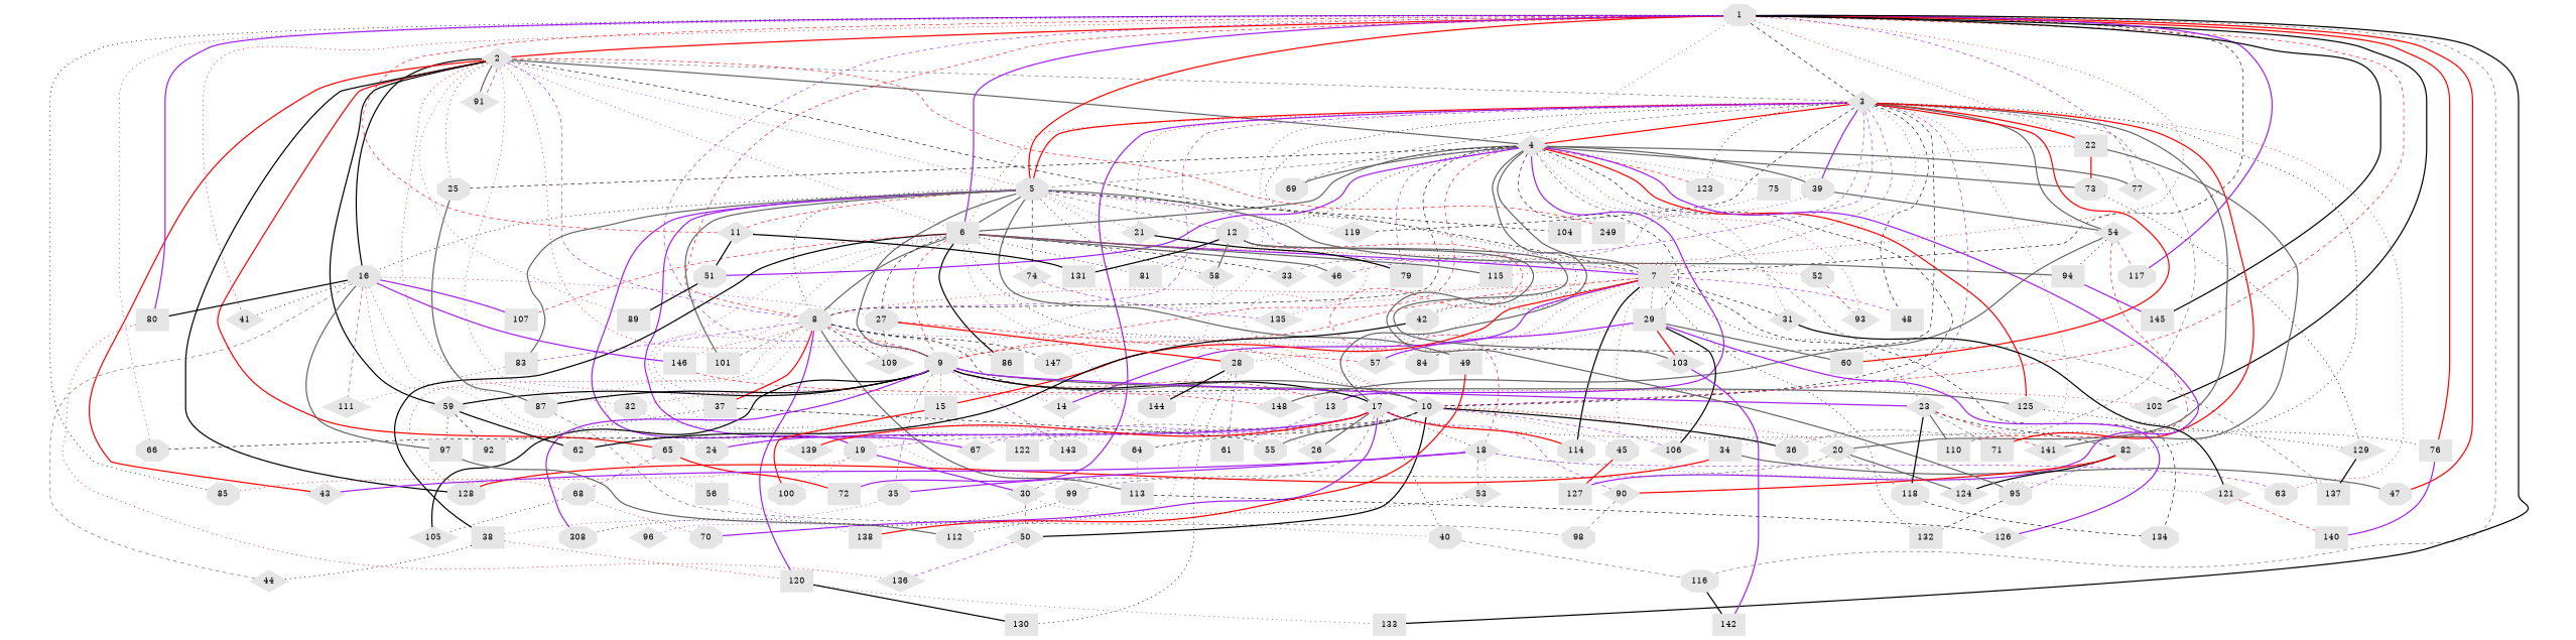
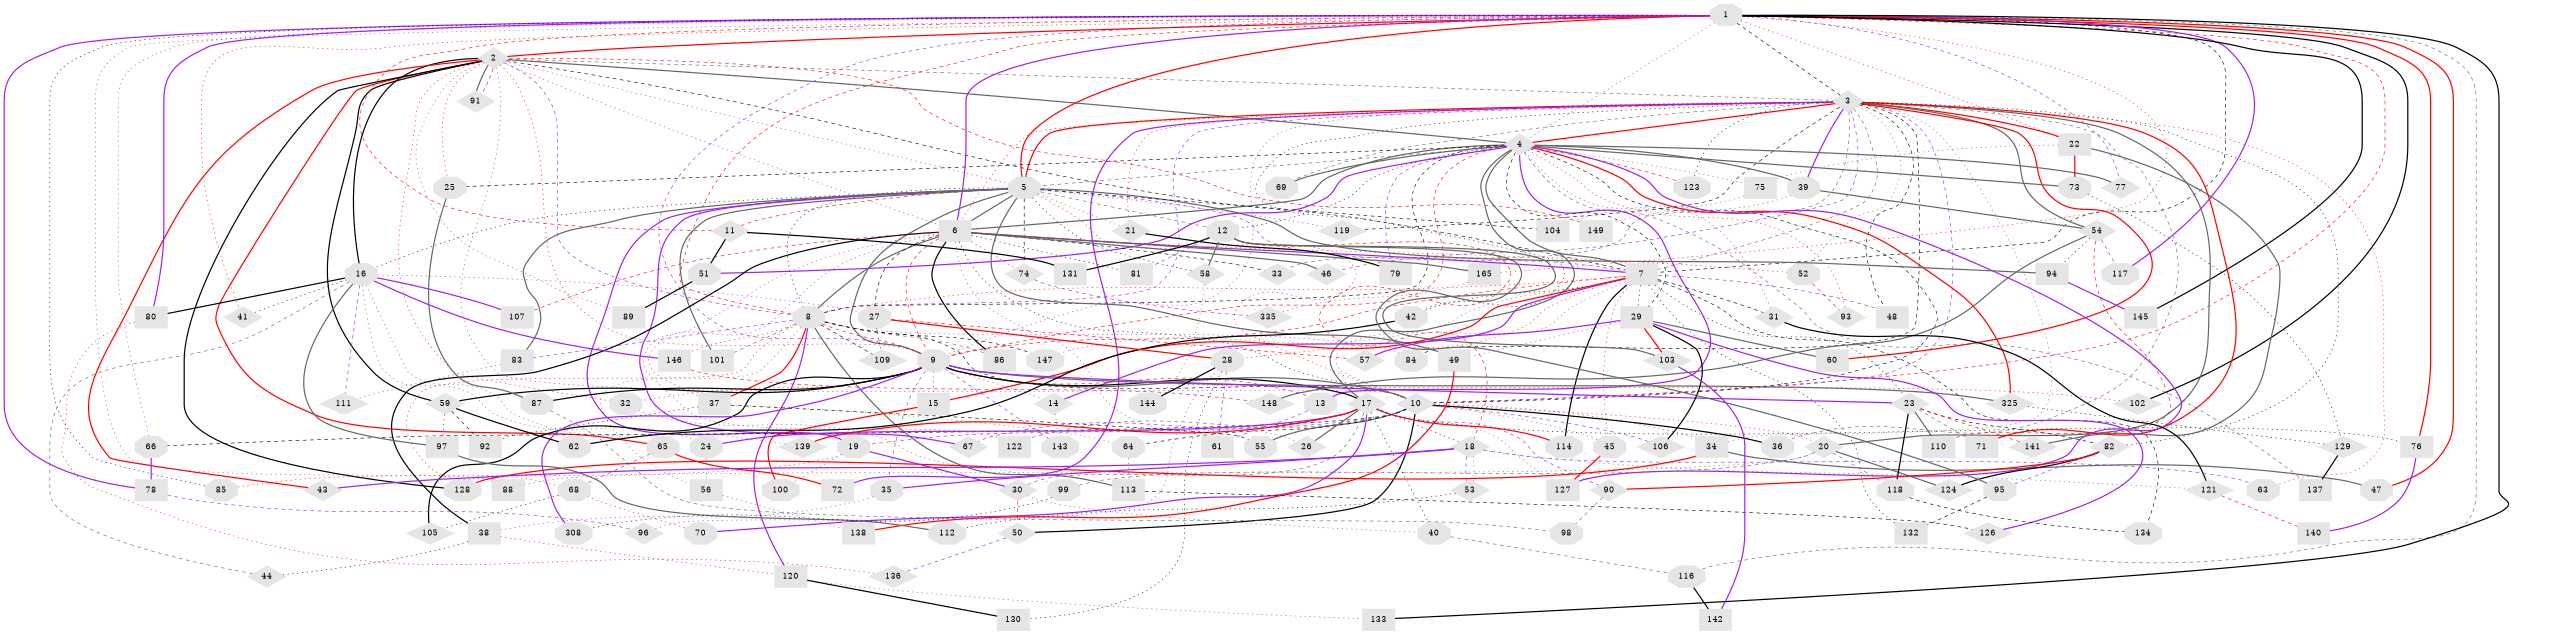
  graph {
    node [color=gray90 shape=octagon style=filled]
    edge [color=black style=bold]
    2 [shape=diamond]
    1
    3 [shape=diamond]
    4 [shape=diamond]
    5
    6 [shape=box]
    7 [shape=box]
    8
    9
    10 [shape=diamond]
    11 [shape=diamond]
    22 [shape=box]
    41 [shape=diamond]
    47
    66
    76 [shape=box]
    77 [shape=diamond]
+   78 [shape=box]
    80 [shape=box]
    85
+   88 [shape=box]
    102 [shape=diamond]
-   115 [shape=box]
+   115 [shape=box label=165]
    116
    117
    133 [shape=box]
    145 [shape=box]
    16
    25
    32
    43 [shape=diamond]
    59 [shape=diamond]
    65
    89 [shape=box]
    91 [shape=diamond]
    128
-   149 [shape=box label=249]
+   149 [shape=box]
    20 [shape=diamond]
    21 [shape=diamond]
    33 [shape=diamond]
    34 [shape=box]
    36
    39
    42
    46 [shape=diamond]
    48 [shape=box]
    52
    54 [shape=diamond]
    60 [shape=box]
    63
    69
    71 [shape=box]
    72 [shape=box]
    82 [shape=diamond]
    84
    119 [shape=diamond]
    123
    12
    13
    17 [shape=diamond]
    29 [shape=box]
    31 [shape=diamond]
    51
    73
    75 [shape=box]
    79 [shape=box]
    93 [shape=diamond]
-   125 [shape=diamond]
+   125 [shape=diamond label=325]
    127 [shape=box]
    137 [shape=box]
    19
    49 [shape=box]
    58 [shape=diamond]
    67 [shape=diamond]
    74 [shape=diamond]
    83 [shape=box]
    94 [shape=box]
    101 [shape=box]
    104 [shape=box]
    26 [shape=diamond]
    27
    37 [shape=box]
    38 [shape=box]
    81 [shape=box]
    86 [shape=box]
    107 [shape=box]
    122 [shape=box]
    14 [shape=diamond]
    15 [shape=box]
    23 [shape=diamond]
    28
    45
    114
    132 [shape=box]
    134
    147
    56 [shape=box]
    68
    109 [shape=diamond]
    113 [shape=box]
    120 [shape=box]
    146 [shape=box]
    35
    87
    105 [shape=diamond]
    n106 [label=308]
    143
    50 [shape=diamond]
    55
    64
    106 [shape=diamond]
    131 [shape=box]
    141 [shape=diamond]
    140 [shape=box]
    96 [shape=diamond]
    136 [shape=diamond]
-   135 [shape=diamond]
+   135 [shape=diamond label=335]
    142 [shape=box]
    24
    44 [shape=diamond]
    97 [shape=box]
    111 [shape=diamond]
    139 [shape=diamond]
    99
    92 [shape=box]
    62
    118
    124 [shape=diamond]
    110 [shape=box]
    148 [shape=diamond]
    95
    90 [shape=diamond]
    18 [shape=diamond]
    103 [shape=diamond]
    61 [shape=box]
    30 [shape=diamond]
    40
    70
    57 [shape=diamond]
    126 [shape=diamond]
    121 [shape=diamond]
    129 [shape=diamond]
    100
    138 [shape=box]
    144
    130 [shape=box]
    98
    53 [shape=diamond]
    112
    2 -- 3 [color=gray40 style=dashed]
    2 -- 4 [color=gray40]
    2 -- 5 [color=purple style=dotted]
    2 -- 6 [color=purple style=dotted]
    2 -- 7 [style=dashed]
    2 -- 8 [color=purple style=dashed]
    2 -- 9 [color=red style=dotted]
    2 -- 10 [color=purple style=dotted]
    2 -- 16
    2 -- 25 [color=red style=dotted]
    2 -- 32 [color=red style=dotted]
    2 -- 43 [color=red]
    2 -- 59
    2 -- 65 [color=red]
    2 -- 89 [color=gray40 style=dotted]
    2 -- 91 [color=gray40]
    2 -- 91 [color=red style=dashed]
    2 -- 128
    2 -- 149 [color=red style=dashed]
    1 -- 2 [color=red]
    1 -- 3 [style=dashed]
    1 -- 4 [color=gray40 style=dotted]
    1 -- 5 [color=red]
    1 -- 6 [color=purple]
    1 -- 7 [style=dashed]
    1 -- 8 [color=red style=dashed]
    1 -- 9 [color=purple style=dashed]
    1 -- 10 [color=red style=dashed]
    1 -- 11 [color=red style=dashed]
    1 -- 22 [color=red style=dotted]
    1 -- 41 [color=red style=dotted]
    1 -- 47 [color=red]
    1 -- 66 [color=purple style=dotted]
    1 -- 76 [color=red]
    1 -- 77 [color=purple style=dashed]
+   1 -- 78 [color=purple]
    1 -- 80 [color=purple]
    1 -- 85 [style=dotted]
+   1 -- 88 [color=gray40 style=dotted]
    1 -- 102
    1 -- 115 [color=red style=dotted]
    1 -- 116 [color=gray40 style=dashed]
    1 -- 117 [color=purple]
    1 -- 133
    1 -- 145
    3 -- 4 [color=red]
    3 -- 5 [color=red]
    3 -- 6 [color=red style=dotted]
    3 -- 7 [color=gray40 style=dashed]
    3 -- 8 [color=purple style=dashed]
    3 -- 9 [color=purple style=dotted]
    3 -- 10 [color=purple style=dashed]
    3 -- 22 [color=red]
    3 -- 20 [color=gray40]
    3 -- 21 [color=red style=dotted]
    3 -- 33 [color=gray40 style=dashed]
    3 -- 34 [color=gray40 style=dotted]
    3 -- 36 [color=gray40 style=dashed]
    3 -- 39 [color=purple]
    3 -- 42 [style=dotted]
    3 -- 46 [color=purple style=dashed]
    3 -- 48 [style=dashed]
    3 -- 52 [color=gray40 style=dotted]
    3 -- 54 [color=gray40]
    3 -- 60 [color=red]
    3 -- 63 [color=red style=dotted]
    3 -- 69 [color=gray40 style=dashed]
    3 -- 71 [color=red]
    3 -- 72 [color=purple]
    3 -- 82 [style=dotted]
    3 -- 84 [style=dashed]
    3 -- 119 [style=dashed]
    3 -- 123 [style=dotted]
    4 -- 5 [color=gray40 style=dashed]
    4 -- 6 [color=gray40]
    4 -- 7 [color=gray40]
    4 -- 8 [style=dashed]
    4 -- 9 [color=red style=dashed]
    4 -- 10 [style=dashed]
    4 -- 77 [color=gray40]
    4 -- 25 [style=dashed]
    4 -- 39 [color=gray40]
    4 -- 69 [color=gray40]
    4 -- 123 [color=red style=dashed]
    4 -- 12 [style=dotted]
    4 -- 13 [color=purple]
    4 -- 17 [color=gray40]
    4 -- 29 [style=dashed]
    4 -- 31 [color=purple style=dotted]
    4 -- 51 [color=purple]
    4 -- 73 [color=gray40]
    4 -- 75 [color=gray40 style=dotted]
    4 -- 79 [color=purple style=dashed]
    4 -- 93 [color=red style=dotted]
    4 -- 125 [color=red]
    4 -- 127 [color=purple]
    4 -- 137 [color=gray40 style=dashed]
    5 -- 6 [color=gray40]
    5 -- 7 [color=purple style=dashed]
    5 -- 8 [style=dotted]
    5 -- 9 [color=gray40]
    5 -- 10 [color=red style=dotted]
    5 -- 11 [color=red style=dashed]
    5 -- 16 [style=dotted]
    5 -- 21 [color=gray40 style=dotted]
    5 -- 119 [color=purple style=dotted]
    5 -- 12 [color=gray40 style=dashed]
    5 -- 19 [color=purple]
    5 -- 49 [color=gray40]
    5 -- 58 [style=dotted]
    5 -- 67 [color=purple]
    5 -- 74 [style=dashed]
    5 -- 83 [color=gray40]
    5 -- 94 [color=gray40]
    5 -- 101 [color=gray40]
    5 -- 104 [style=dashed]
    6 -- 7 [color=purple]
    6 -- 8 [color=gray40]
    6 -- 9 [color=red style=dashed]
    6 -- 10 [style=dotted]
    6 -- 115 [color=gray40]
    6 -- 33 [style=dashed]
    6 -- 46 [color=gray40]
    6 -- 52 [color=red style=dotted]
    6 -- 74 [color=red style=dotted]
    6 -- 26 [color=purple style=dotted]
    6 -- 27 [style=dashed]
    6 -- 37 [color=purple style=dotted]
    6 -- 38
    6 -- 81 [style=dotted]
    6 -- 86
    6 -- 107 [color=red style=dashed]
    6 -- 122 [color=purple style=dotted]
    7 -- 8 [color=red style=dotted]
    7 -- 9 [color=red style=dashed]
    7 -- 10 [color=purple style=dotted]
    7 -- 42 [style=dotted]
    7 -- 48 [color=purple style=dashed]
    7 -- 29 [style=dotted]
    7 -- 31 [style=dashed]
    7 -- 14 [color=purple]
    7 -- 15 [color=red]
    7 -- 23 [style=dotted]
    7 -- 28 [color=red style=dotted]
    7 -- 45 [color=red style=dotted]
    7 -- 114
    7 -- 132 [style=dotted]
    7 -- 134 [style=dashed]
    7 -- 147 [color=gray40 style=dotted]
    8 -- 9 [color=red style=dashed]
    8 -- 10 [style=dashed]
    8 -- 84 [color=purple style=dotted]
    8 -- 83 [color=purple style=dashed]
    8 -- 101 [color=gray40 style=dashed]
    8 -- 37 [color=red]
    8 -- 86 [color=gray40 style=dashed]
    8 -- 147 [style=dashed]
    8 -- 56 [color=gray40 style=dotted]
    8 -- 68 [color=red style=dotted]
    8 -- 109 [style=dashed]
    8 -- 113 [color=gray40]
    8 -- 120 [color=purple]
    8 -- 146 [color=red style=dotted]
    9 -- 10 [color=gray40]
    9 -- 102 [color=red style=dotted]
    9 -- 32 [color=red style=dotted]
    9 -- 59
    9 -- 13 [color=red style=dashed]
    9 -- 17
    9 -- 125 [color=gray40]
    9 -- 14 [color=purple style=dotted]
    9 -- 15 [color=red style=dotted]
    9 -- 23 [color=purple]
    9 -- 35 [color=gray40 style=dashed]
    9 -- 87
    9 -- 105
    9 -- n106 [color=purple]
    9 -- 143 [color=purple style=dashed]
    10 -- 66 [style=dashed]
    10 -- 20 [color=red style=dotted]
    10 -- 34 [color=red style=dotted]
    10 -- 36
    10 -- 19 [color=purple style=dashed]
    10 -- 122 [color=gray40 style=dashed]
    10 -- 45 [color=gray40 style=dotted]
    10 -- 50
    10 -- 55 [color=gray40]
    10 -- 64 [style=dashed]
    10 -- 106 [color=purple style=dashed]
    11 -- 51
    11 -- 131
    22 -- 73 [color=red]
    22 -- 75 [color=gray40 style=dotted]
    22 -- 141 [color=gray40]
+   66 -- 78 [color=purple]
    76 -- 140 [color=purple]
+   78 -- 96 [color=purple style=dashed]
    80 -- 136 [color=red style=dotted]
    115 -- 135 [color=purple style=dotted]
    116 -- 142
    16 -- 41 [style=dotted]
    16 -- 80
    16 -- 27 [color=purple style=dotted]
    16 -- 107 [color=purple]
    16 -- 146 [color=purple]
    16 -- 24 [color=gray40 style=dotted]
    16 -- 44 [color=gray40 style=dashed]
    16 -- 97 [color=gray40]
    16 -- 111 [color=purple style=dashed]
    16 -- 139 [color=gray40 style=dotted]
    25 -- 87 [color=gray40]
    32 -- 99 [color=gray40 style=dotted]
    59 -- 97 [style=dotted]
    59 -- 92 [style=dashed]
    59 -- 62
    65 -- 72 [color=red]
    65 -- 68 [color=purple style=dashed]
+   20 -- 88 [color=gray40 style=dotted]
    20 -- 99 [color=gray40 style=dashed]
    20 -- 118 [color=gray40 style=dashed]
    20 -- 124 [color=gray40]
    21 -- 79
    34 -- 47 [color=gray40]
    34 -- 128 [color=red]
    39 -- 149 [color=purple style=dotted]
    39 -- 54 [color=gray40]
    42 -- 62
    52 -- 93 [color=red style=dashed]
    54 -- 117 [color=purple style=dashed]
    54 -- 94 [style=dotted]
    54 -- 110 [color=red style=dashed]
    54 -- 148 [color=gray40]
    82 -- 124
    82 -- 95 [color=purple style=dashed]
    82 -- 90 [color=red]
    12 -- 58 [color=gray40]
    12 -- 81 [color=purple style=dashed]
    12 -- 131
    12 -- 95 [color=gray40]
    12 -- 18 [color=red style=dashed]
    12 -- 103 [color=gray40]
    13 -- 61 [color=purple style=dashed]
    17 -- 76 [style=dotted]
-   17 -- 65 [color=gray40 style=dotted]
+   17 -- 127 [color=gray40 style=dotted]
    17 -- 67 [color=purple style=dashed]
    17 -- 26 [color=gray40]
    17 -- 114 [color=red]
    17 -- 24 [color=purple]
    17 -- 139 [color=red]
    17 -- 90 [color=purple style=dashed]
    17 -- 18 [style=dotted]
    17 -- 30 [color=gray40 style=dashed]
    17 -- 40 [style=dotted]
    17 -- 70 [color=purple]
    29 -- 60 [color=gray40]
    29 -- 49 [color=purple style=dotted]
    29 -- 106
    29 -- 103 [color=red]
    29 -- 57 [color=purple]
    29 -- 126 [color=purple]
    31 -- 121
    51 -- 89
    73 -- 129 [style=dotted]
    75 -- 104 [color=gray40 style=dotted]
    125 -- 129 [style=dotted]
    19 -- 85 [color=red style=dotted]
    19 -- 30 [color=purple]
    19 -- 100 [color=purple style=dotted]
    49 -- 138 [color=red]
    58 -- 144 [color=gray40 style=dotted]
    74 -- 135 [color=purple style=dashed]
    83 -- 111 [color=gray40 style=dotted]
    94 -- 145 [color=purple]
    27 -- 28 [color=red]
    27 -- 109 [style=dotted]
    27 -- 57 [color=red style=dashed]
    37 -- 55 [style=dashed]
    37 -- 64 [color=gray40 style=dotted]
    37 -- 92 [style=dotted]
    38 -- 120 [color=red style=dotted]
    38 -- 44 [style=dotted]
    14 -- 143 [color=gray40 style=dotted]
    15 -- 100 [color=red]
    23 -- 71 [color=gray40 style=dashed]
    23 -- 82 [style=dashed]
    23 -- 141 [color=red style=dashed]
    23 -- 118
    23 -- 110 [color=gray40]
    28 -- 96 [color=purple style=dotted]
    28 -- 61 [color=purple style=dashed]
    28 -- 144
    28 -- 130 [style=dotted]
    45 -- 127 [color=red]
    56 -- 138 [color=purple style=dotted]
    68 -- 105 [style=dotted]
    68 -- 70 [color=red style=dotted]
    113 -- 126 [style=dashed]
    120 -- 133 [color=gray40 style=dotted]
    120 -- 130
    146 -- 148 [color=red style=dashed]
    35 -- 38 [color=purple style=dotted]
    87 -- 98 [color=gray40 style=dashed]
    50 -- 136 [color=purple style=dashed]
    64 -- 113 [color=purple style=dotted]
    24 -- 56 [color=purple style=dotted]
    97 -- 112 [color=gray40]
    99 -- n106 [style=dotted]
    118 -- 134 [style=dashed]
    95 -- 132 [style=dashed]
    90 -- 98 [color=gray40 style=dashed]
    18 -- 43 [color=purple]
    18 -- 63 [color=purple style=dashed]
    18 -- 35 [color=purple]
    18 -- 121 [color=gray40 style=dotted]
    18 -- 53 [color=purple style=dashed]
    18 -- 53 [color=gray40 style=dotted]
    103 -- 142 [color=purple]
    30 -- 50 [color=red style=dashed]
    30 -- 40 [color=gray40 style=dotted]
    40 -- 116 [color=gray40 style=dashed]
    121 -- 140 [color=red style=dashed]
    129 -- 137
    53 -- 112 [style=dotted]
  }
